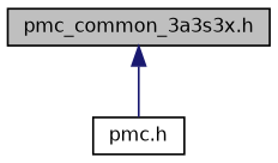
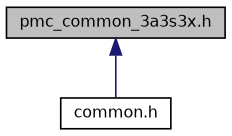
  digraph {
    node [color=black fontname=Helvetica fontsize=10 shape=record style=filled]
    n1 [fillcolor=grey75 fontcolor=black height=0.2 label="pmc_common_3a3s3x.h" width=0.4]
-   n2 [fillcolor=white height=0.2 label="pmc.h" width=0.4]
+   n2 [fillcolor=white height=0.2 label="common.h" width=0.4]
    n1 -> n2 [color=midnightblue dir=back fontname=Helvetica fontsize=10 labelfontname=Helvetica labelfontsize=10 style=solid]
  }
